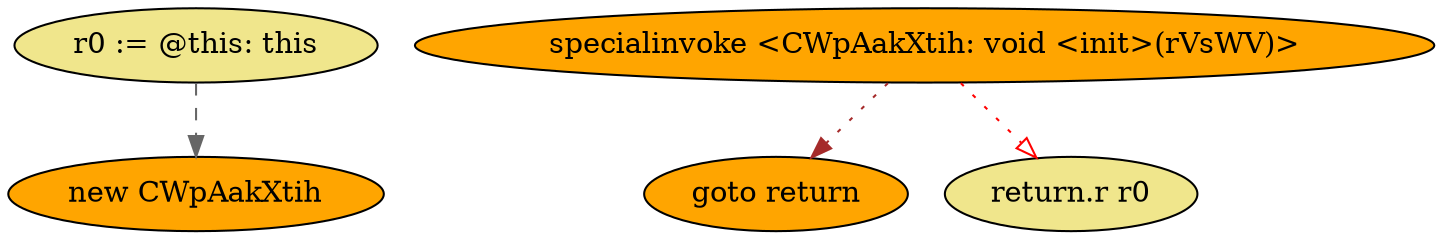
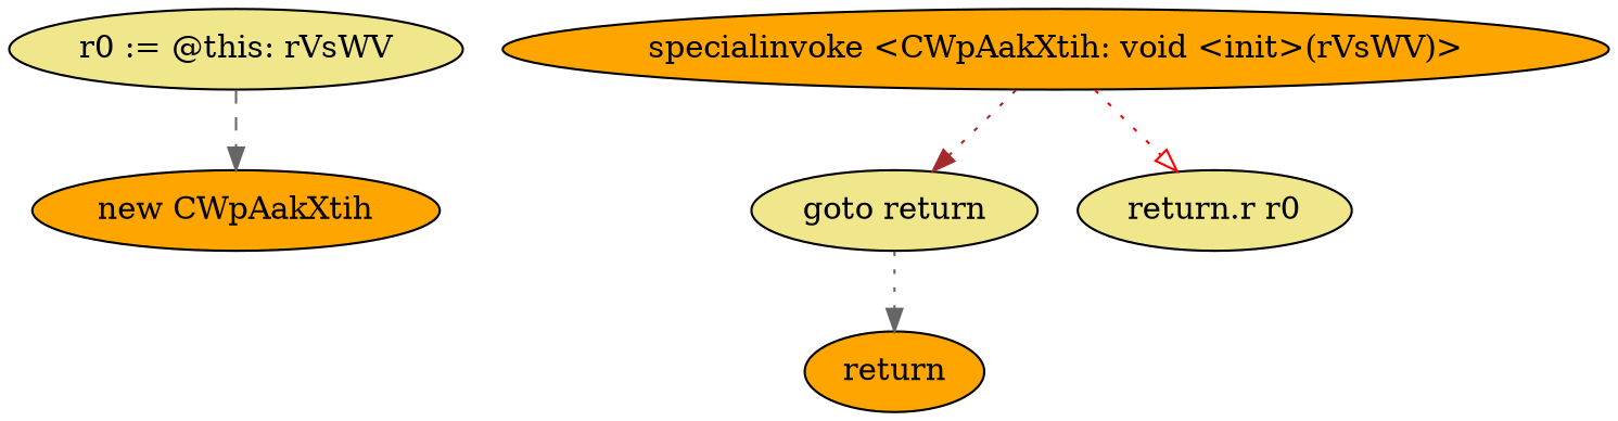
  digraph {
    node [fillcolor=orange style=filled]
    edge [arrowhead=normal color=gray40 style=dotted]
-   "r0 := @this: rVsWV" [fillcolor=khaki label="r0 := @this: this"]
+   "r0 := @this: rVsWV" [fillcolor=khaki]
    "new CWpAakXtih"
    "specialinvoke <CWpAakXtih: void <init>(rVsWV)>"
-   "goto return"
+   "goto return" [fillcolor=khaki]
    n5 [fillcolor=khaki label="return.r r0"]
+   return
    "r0 := @this: rVsWV" -> "new CWpAakXtih" [style=dashed]
    "specialinvoke <CWpAakXtih: void <init>(rVsWV)>" -> "goto return" [color=brown]
    "specialinvoke <CWpAakXtih: void <init>(rVsWV)>" -> n5 [arrowhead=onormal color=red]
+   "goto return" -> return
  }
